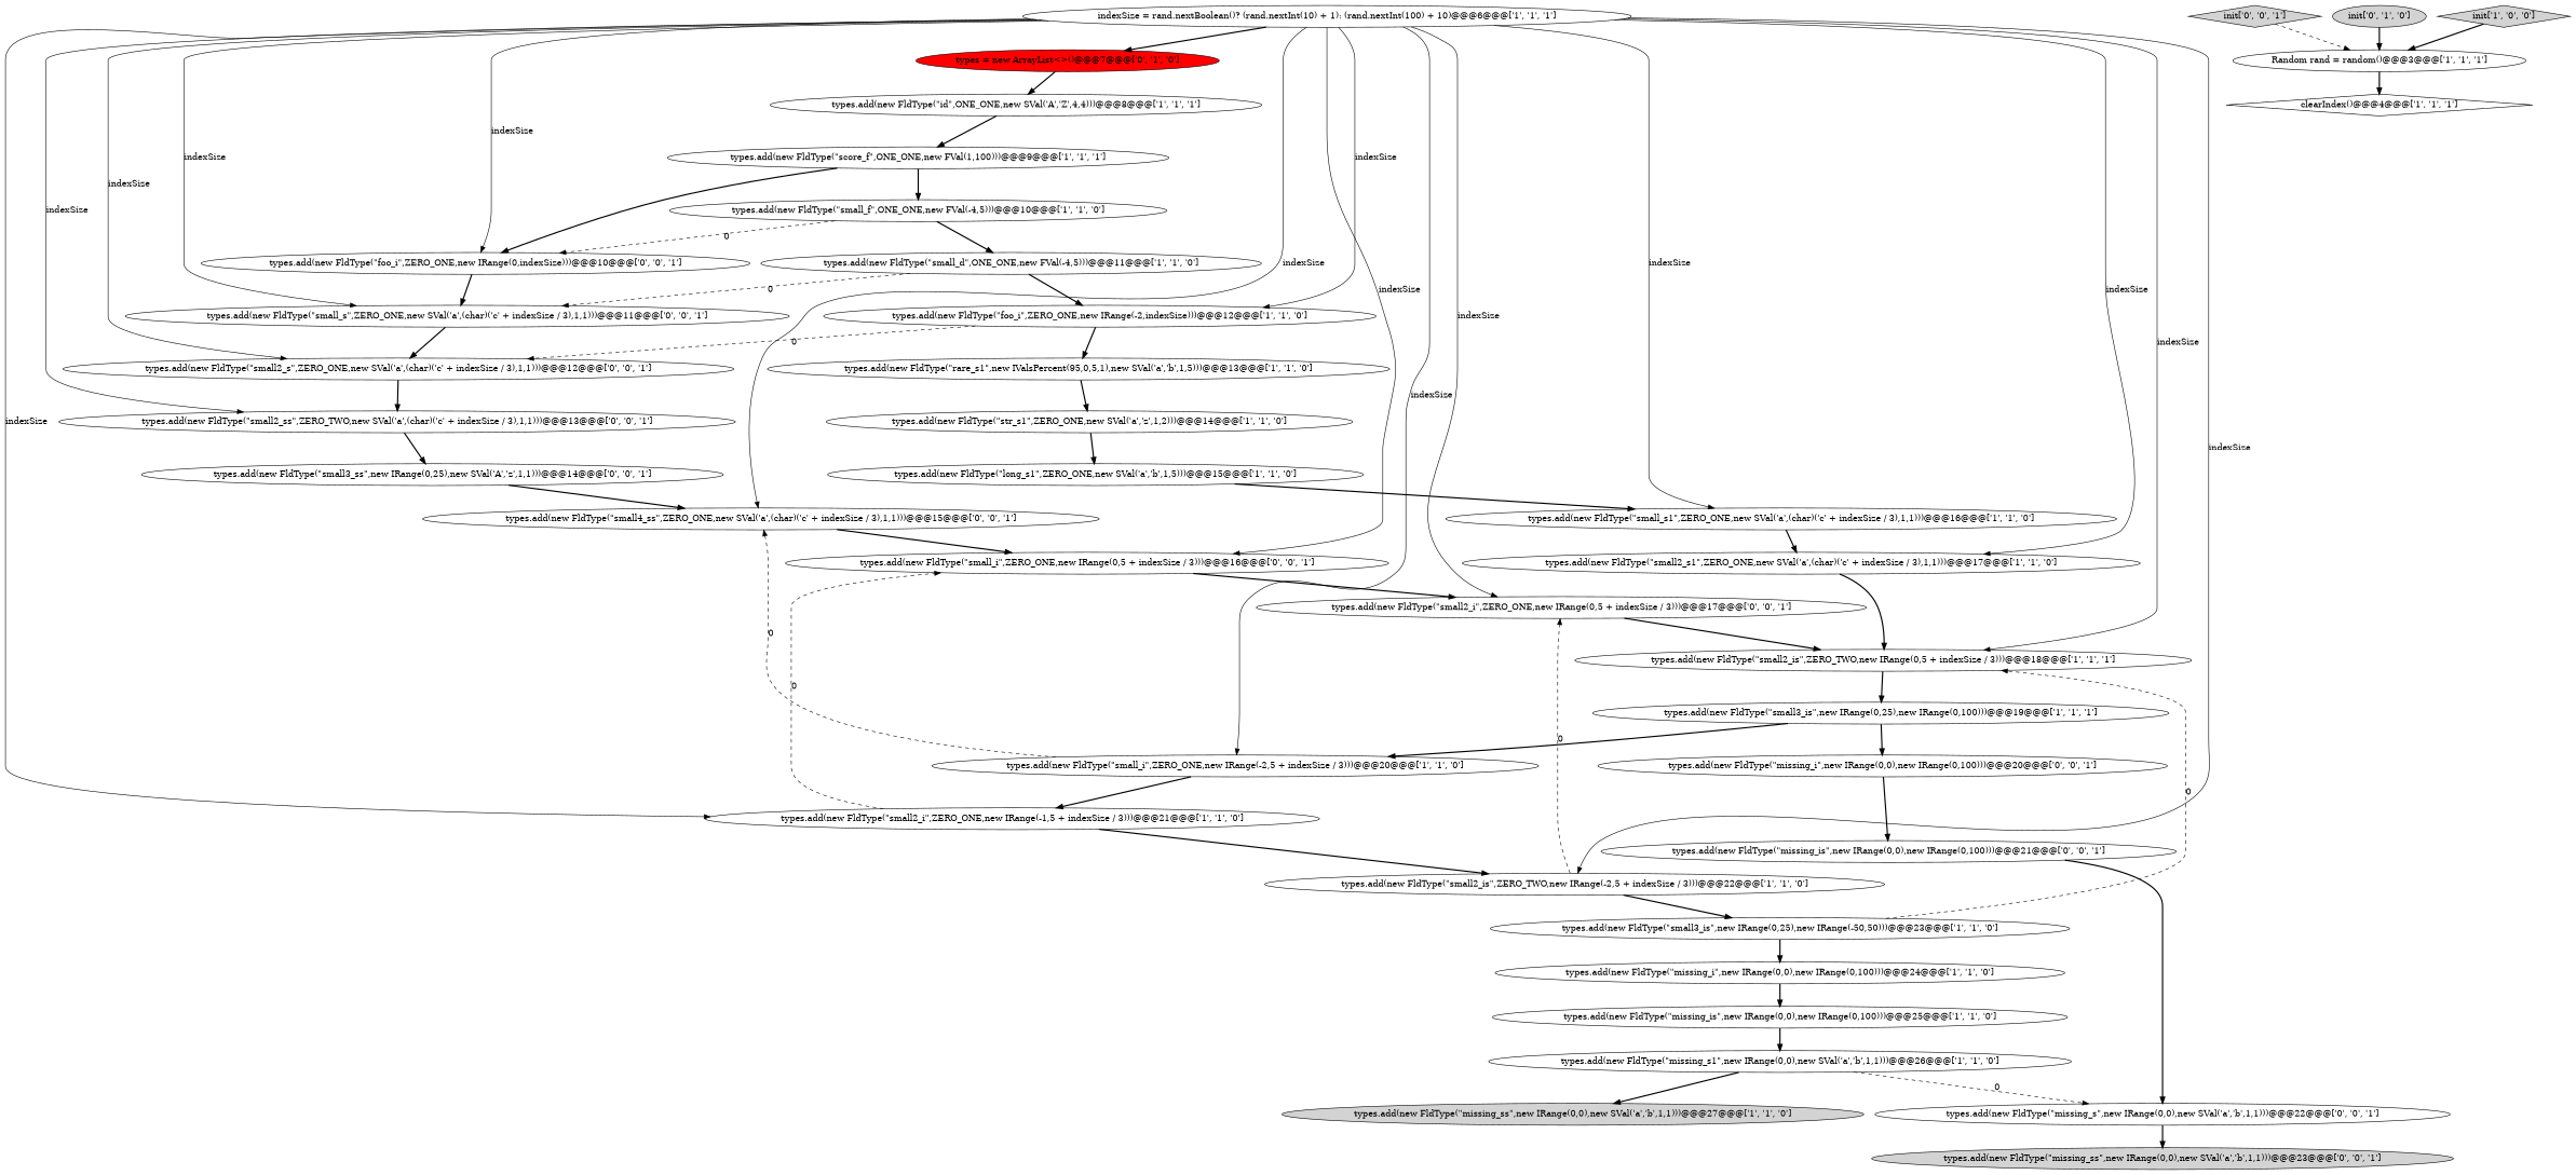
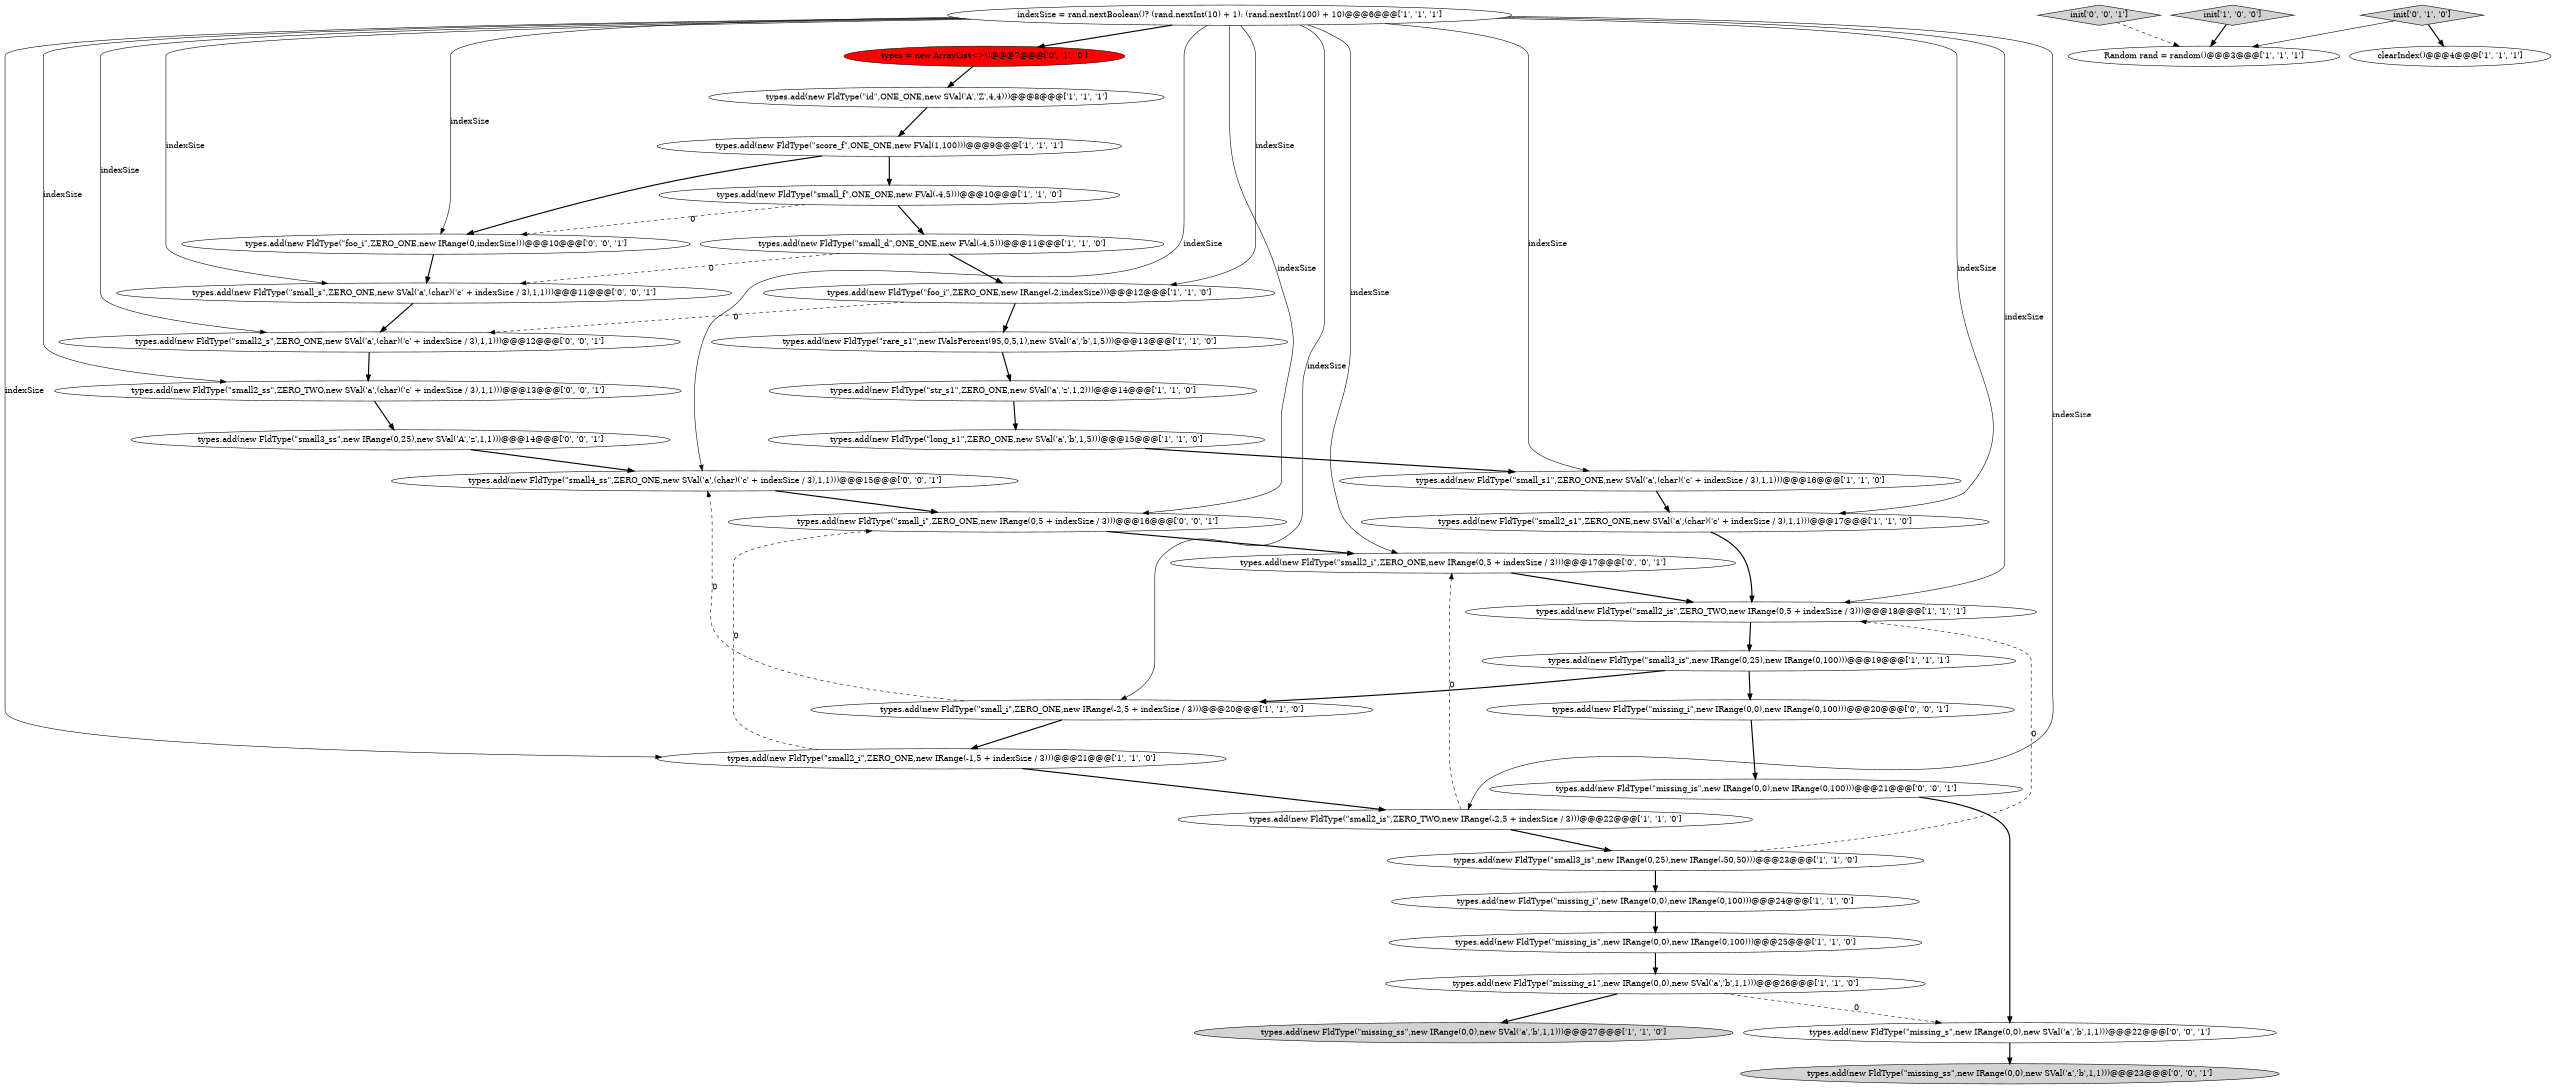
  digraph {
    node [fillcolor=white shape=ellipse style=filled]
    edge [style=bold]
    n1 [label="types.add(new FldType(\"score_f\",ONE_ONE,new FVal(1,100)))@@@9@@@['1', '1', '1']"]
    n2 [label="types.add(new FldType(\"small_f\",ONE_ONE,new FVal(-4,5)))@@@10@@@['1', '1', '0']"]
    n3 [label="types.add(new FldType(\"foo_i\",ZERO_ONE,new IRange(0,indexSize)))@@@10@@@['0', '0', '1']"]
    n4 [label="types.add(new FldType(\"small_d\",ONE_ONE,new FVal(-4,5)))@@@11@@@['1', '1', '0']"]
    n5 [label="types.add(new FldType(\"small_s\",ZERO_ONE,new SVal('a',(char)('c' + indexSize / 3),1,1)))@@@11@@@['0', '0', '1']"]
    n6 [label="types.add(new FldType(\"small2_is\",ZERO_TWO,new IRange(-2,5 + indexSize / 3)))@@@22@@@['1', '1', '0']"]
    n7 [label="types.add(new FldType(\"small2_i\",ZERO_ONE,new IRange(0,5 + indexSize / 3)))@@@17@@@['0', '0', '1']"]
    n8 [label="types.add(new FldType(\"small3_is\",new IRange(0,25),new IRange(-50,50)))@@@23@@@['1', '1', '0']"]
    n9 [label="types.add(new FldType(\"small2_is\",ZERO_TWO,new IRange(0,5 + indexSize / 3)))@@@18@@@['1', '1', '1']"]
    n10 [label="types.add(new FldType(\"missing_i\",new IRange(0,0),new IRange(0,100)))@@@24@@@['1', '1', '0']"]
    n11 [label="Random rand = random()@@@3@@@['1', '1', '1']"]
-   n12 [label="clearIndex()@@@4@@@['1', '1', '1']" shape=diamond]
+   n12 [label="clearIndex()@@@4@@@['1', '1', '1']"]
    n13 [label="types.add(new FldType(\"small3_is\",new IRange(0,25),new IRange(0,100)))@@@19@@@['1', '1', '1']"]
    n14 [label="types.add(new FldType(\"missing_i\",new IRange(0,0),new IRange(0,100)))@@@20@@@['0', '0', '1']"]
    n15 [label="types.add(new FldType(\"small_i\",ZERO_ONE,new IRange(-2,5 + indexSize / 3)))@@@20@@@['1', '1', '0']"]
    n16 [label="types.add(new FldType(\"missing_is\",new IRange(0,0),new IRange(0,100)))@@@21@@@['0', '0', '1']"]
    n17 [label="types.add(new FldType(\"small2_i\",ZERO_ONE,new IRange(-1,5 + indexSize / 3)))@@@21@@@['1', '1', '0']"]
    n18 [label="types.add(new FldType(\"small4_ss\",ZERO_ONE,new SVal('a',(char)('c' + indexSize / 3),1,1)))@@@15@@@['0', '0', '1']"]
    n19 [label="types.add(new FldType(\"foo_i\",ZERO_ONE,new IRange(-2,indexSize)))@@@12@@@['1', '1', '0']"]
    n20 [label="types.add(new FldType(\"missing_s\",new IRange(0,0),new SVal('a','b',1,1)))@@@22@@@['0', '0', '1']"]
    n21 [fillcolor=lightgray label="types.add(new FldType(\"missing_ss\",new IRange(0,0),new SVal('a','b',1,1)))@@@23@@@['0', '0', '1']"]
    n22 [fillcolor=lightgray label="types.add(new FldType(\"missing_ss\",new IRange(0,0),new SVal('a','b',1,1)))@@@27@@@['1', '1', '0']"]
    n23 [fillcolor=red label="types = new ArrayList<>()@@@7@@@['0', '1', '0']"]
    n24 [label="types.add(new FldType(\"id\",ONE_ONE,new SVal('A','Z',4,4)))@@@8@@@['1', '1', '1']"]
    n25 [label="types.add(new FldType(\"small2_s\",ZERO_ONE,new SVal('a',(char)('c' + indexSize / 3),1,1)))@@@12@@@['0', '0', '1']"]
    n26 [label="types.add(new FldType(\"small2_s1\",ZERO_ONE,new SVal('a',(char)('c' + indexSize / 3),1,1)))@@@17@@@['1', '1', '0']"]
    n27 [label="types.add(new FldType(\"missing_is\",new IRange(0,0),new IRange(0,100)))@@@25@@@['1', '1', '0']"]
    n28 [label="types.add(new FldType(\"rare_s1\",new IValsPercent(95,0,5,1),new SVal('a','b',1,5)))@@@13@@@['1', '1', '0']"]
    n29 [label="types.add(new FldType(\"small2_ss\",ZERO_TWO,new SVal('a',(char)('c' + indexSize / 3),1,1)))@@@13@@@['0', '0', '1']"]
    n30 [label="types.add(new FldType(\"str_s1\",ZERO_ONE,new SVal('a','z',1,2)))@@@14@@@['1', '1', '0']"]
    n31 [label="indexSize = rand.nextBoolean()? (rand.nextInt(10) + 1): (rand.nextInt(100) + 10)@@@6@@@['1', '1', '1']"]
    n32 [label="types.add(new FldType(\"small_s1\",ZERO_ONE,new SVal('a',(char)('c' + indexSize / 3),1,1)))@@@16@@@['1', '1', '0']"]
    n33 [label="types.add(new FldType(\"small_i\",ZERO_ONE,new IRange(0,5 + indexSize / 3)))@@@16@@@['0', '0', '1']"]
    n34 [fillcolor=lightgray label="init['0', '0', '1']" shape=diamond]
    n35 [label="types.add(new FldType(\"long_s1\",ZERO_ONE,new SVal('a','b',1,5)))@@@15@@@['1', '1', '0']"]
    n36 [label="types.add(new FldType(\"small3_ss\",new IRange(0,25),new SVal('A','z',1,1)))@@@14@@@['0', '0', '1']"]
    n37 [label="types.add(new FldType(\"missing_s1\",new IRange(0,0),new SVal('a','b',1,1)))@@@26@@@['1', '1', '0']"]
-   n38 [fillcolor=lightgray label="init['0', '1', '0']"]
+   n38 [fillcolor=lightgray label="init['0', '1', '0']" shape=diamond]
    n39 [fillcolor=lightgray label="init['1', '0', '0']" shape=diamond]
    n1 -> n2
    n1 -> n3
    n2 -> n3 [label=0 style=dashed]
    n2 -> n4
    n3 -> n5
    n4 -> n5 [label=0 style=dashed]
    n4 -> n19
    n5 -> n25
    n6 -> n7 [label=0 style=dashed]
    n6 -> n8
    n7 -> n9
    n8 -> n9 [label=0 style=dashed]
    n8 -> n10
    n9 -> n13
    n10 -> n27
-   n11 -> n12
+   n38 -> n12
    n13 -> n14
    n13 -> n15
    n14 -> n16
    n15 -> n17
    n15 -> n18 [label=0 style=dashed]
    n16 -> n20
    n17 -> n6
    n17 -> n33 [label=0 style=dashed]
    n18 -> n33
    n19 -> n25 [label=0 style=dashed]
    n19 -> n28
    n20 -> n21
    n23 -> n24
    n24 -> n1
    n25 -> n29
    n26 -> n9
    n27 -> n37
    n28 -> n30
    n29 -> n36
    n30 -> n35
    n31 -> n3 [label=indexSize style=solid]
    n31 -> n5 [label=indexSize style=solid]
    n31 -> n6 [label=indexSize style=solid]
    n31 -> n7 [label=indexSize style=solid]
    n31 -> n9 [label=indexSize style=solid]
    n31 -> n15 [label=indexSize style=solid]
    n31 -> n17 [label=indexSize style=solid]
    n31 -> n18 [label=indexSize style=solid]
    n31 -> n19 [label=indexSize style=solid]
    n31 -> n23
    n31 -> n25 [label=indexSize style=solid]
    n31 -> n26 [label=indexSize style=solid]
    n31 -> n29 [label=indexSize style=solid]
    n31 -> n32 [label=indexSize style=solid]
    n31 -> n33 [label=indexSize style=solid]
    n32 -> n26
    n33 -> n7
    n34 -> n11 [style=dashed]
    n35 -> n32
    n36 -> n18
    n37 -> n20 [label=0 style=dashed]
    n37 -> n22
-   n38 -> n11
+   n38 -> n11 [style=solid]
    n39 -> n11
  }
